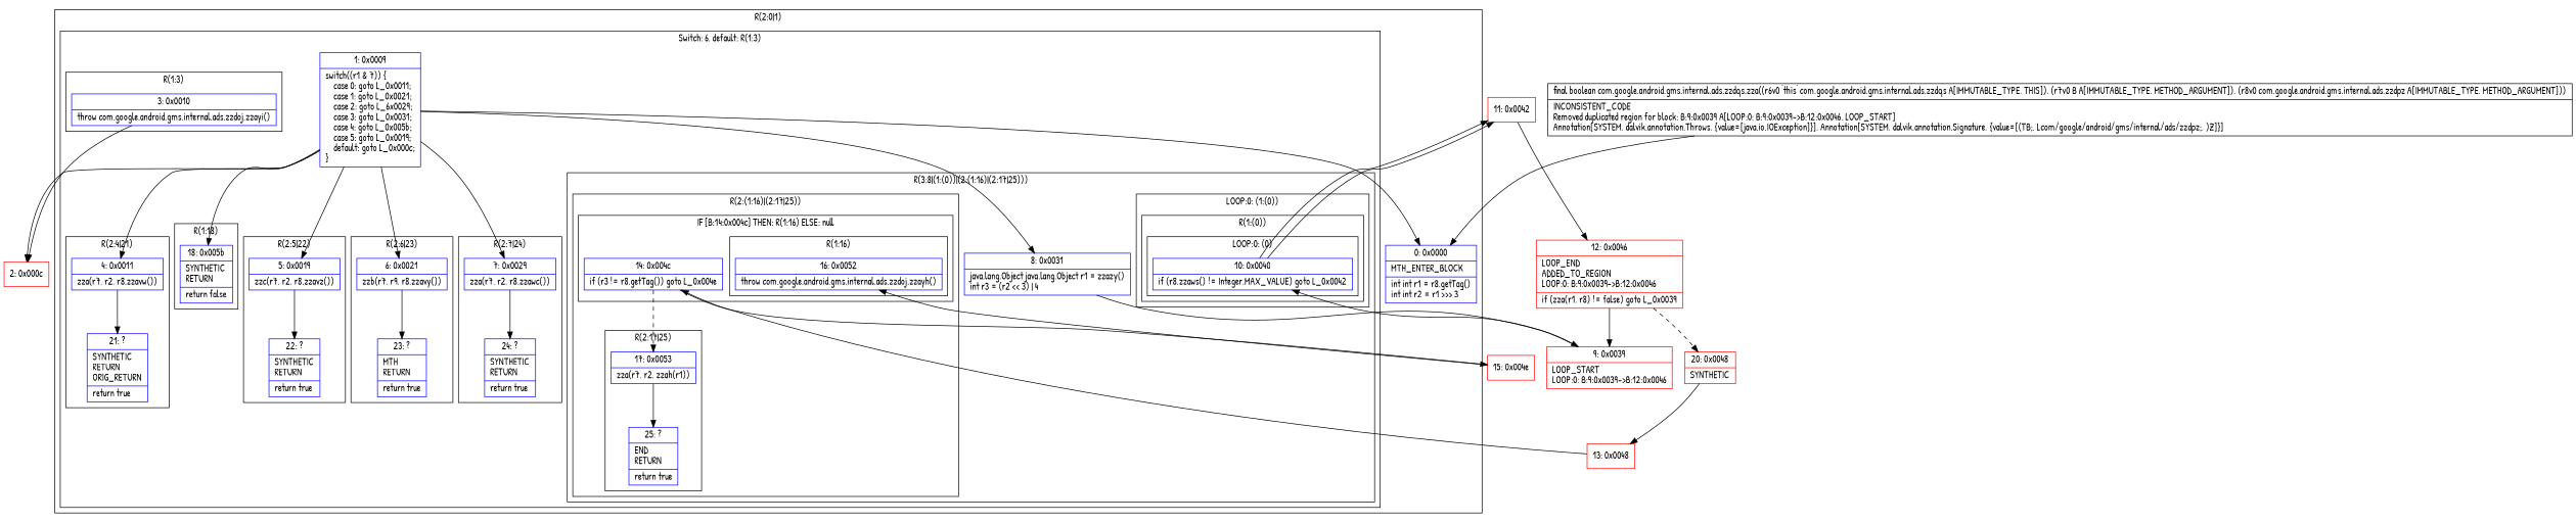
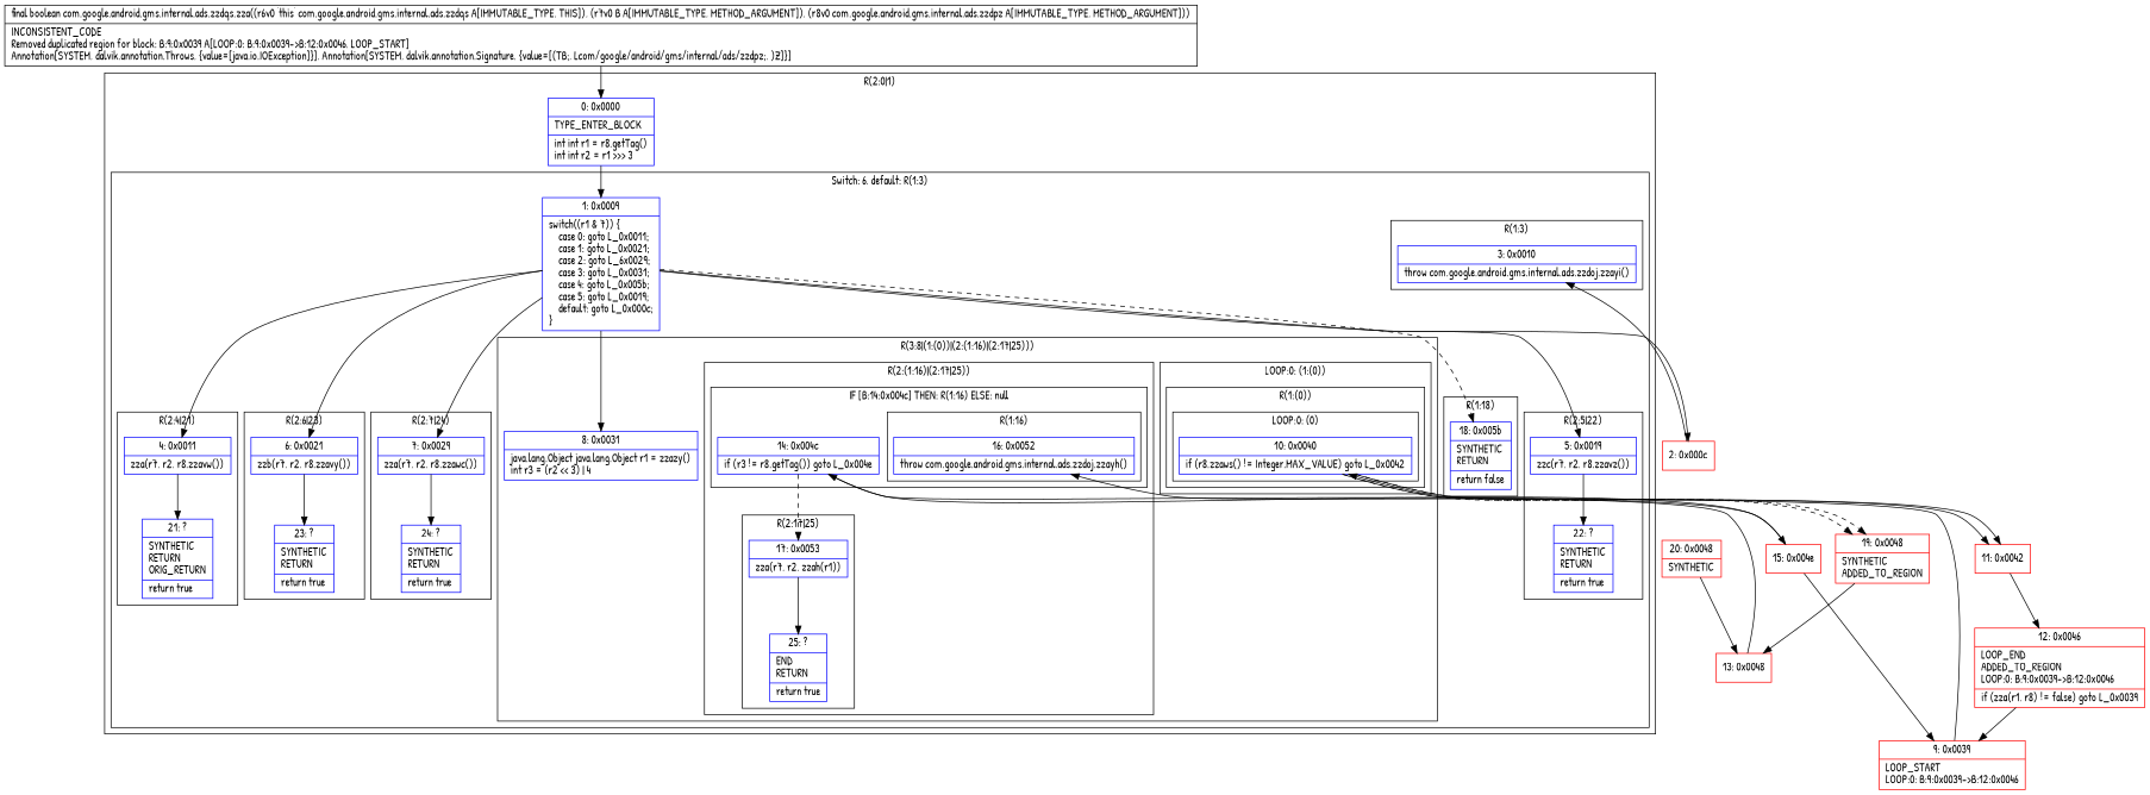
  digraph {
    fontname="Patrick Hand"
    node [color=blue fontname="Patrick Hand" shape=record]
    edge [fontname="Patrick Hand"]
    n1 [label="{4\:\ 0x0011|zza(r7, r2, r8.zzavw())\l}"]
    n2 [label="{21\:\ ?|SYNTHETIC\lRETURN\lORIG_RETURN\l|return true\l}"]
-   n3 [label="{6\:\ 0x0021|zzb(r7, r9, r8.zzavy())\l}"]
-   n4 [label="{23\:\ ?|MTH\lRETURN\l|return true\l}"]
+   n3 [label="{6\:\ 0x0021|zzb(r7, r2, r8.zzavy())\l}"]
+   n4 [label="{23\:\ ?|SYNTHETIC\lRETURN\l|return true\l}"]
    n5 [label="{7\:\ 0x0029|zza(r7, r2, r8.zzawc())\l}"]
    n6 [label="{24\:\ ?|SYNTHETIC\lRETURN\l|return true\l}"]
    n7 [label="{10\:\ 0x0040|if (r8.zzaws() != Integer.MAX_VALUE) goto L_0x0042\l}"]
    n8 [label="{16\:\ 0x0052|throw com.google.android.gms.internal.ads.zzdoj.zzayh()\l}"]
    n9 [label="{14\:\ 0x004c|if (r3 != r8.getTag()) goto L_0x004e\l}"]
    n10 [label="{17\:\ 0x0053|zza(r7, r2, zzah(r1))\l}"]
    n11 [label="{25\:\ ?|END\lRETURN\l|return true\l}"]
    n12 [label="{8\:\ 0x0031|java.lang.Object java.lang.Object r1 = zzazy()\lint r3 = (r2 \<\< 3) \| 4\l}"]
    n13 [label="{18\:\ 0x005b|SYNTHETIC\lRETURN\l|return false\l}"]
    n14 [label="{5\:\ 0x0019|zzc(r7, r2, r8.zzavz())\l}"]
    n15 [label="{22\:\ ?|SYNTHETIC\lRETURN\l|return true\l}"]
    n16 [label="{3\:\ 0x0010|throw com.google.android.gms.internal.ads.zzdoj.zzayi()\l}"]
    n17 [label="{1\:\ 0x0009|switch((r1 & 7)) \{\l    case 0: goto L_0x0011;\l    case 1: goto L_0x0021;\l    case 2: goto L_6x0029;\l    case 3: goto L_0x0031;\l    case 4: goto L_0x005b;\l    case 5: goto L_0x0019;\l    default: goto L_0x000c;\l\}\l}"]
-   n18 [label="{0\:\ 0x0000|MTH_ENTER_BLOCK\l|int int r1 = r8.getTag()\lint int r2 = r1 \>\>\> 3\l}"]
+   n18 [label="{0\:\ 0x0000|TYPE_ENTER_BLOCK\l|int int r1 = r8.getTag()\lint int r2 = r1 \>\>\> 3\l}"]
    n19 [color=red label="{11\:\ 0x0042}"]
+   n20 [color=red label="{19\:\ 0x0048|SYNTHETIC\lADDED_TO_REGION\l}"]
    n21 [color=red label="{15\:\ 0x004e}"]
    n22 [color=red label="{9\:\ 0x0039|LOOP_START\lLOOP:0: B:9:0x0039\-\>B:12:0x0046\l}"]
    n23 [color=red label="{2\:\ 0x000c}"]
    n24 [color=red label="{12\:\ 0x0046|LOOP_END\lADDED_TO_REGION\lLOOP:0: B:9:0x0039\-\>B:12:0x0046\l|if (zza(r1, r8) != false) goto L_0x0039\l}"]
    n25 [color=red label="{13\:\ 0x0048}"]
    n26 [color=red label="{20\:\ 0x0048|SYNTHETIC\l}"]
    n27 [label="{final boolean com.google.android.gms.internal.ads.zzdqs.zza((r6v0 'this' com.google.android.gms.internal.ads.zzdqs A[IMMUTABLE_TYPE, THIS]), (r7v0 B A[IMMUTABLE_TYPE, METHOD_ARGUMENT]), (r8v0 com.google.android.gms.internal.ads.zzdpz A[IMMUTABLE_TYPE, METHOD_ARGUMENT]))  | INCONSISTENT_CODE\lRemoved duplicated region for block: B:9:0x0039 A[LOOP:0: B:9:0x0039\-\>B:12:0x0046, LOOP_START]\lAnnotation[SYSTEM, dalvik.annotation.Throws, \{value=[java.io.IOException]\}], Annotation[SYSTEM, dalvik.annotation.Signature, \{value=[(TB;, Lcom\/google\/android\/gms\/internal\/ads\/zzdpz;, )Z]\}]\l}" color=""]
    subgraph cluster_1 {
      label="R(2:0|1)"
      n18
      subgraph cluster_2 {
        label="Switch: 6, default: R(1:3)"
        n17
        subgraph cluster_3 {
          label="R(2:4|21)"
          n1
          n2
        }
        subgraph cluster_4 {
          label="R(2:6|23)"
          n3
          n4
        }
        subgraph cluster_5 {
          label="R(2:7|24)"
          n5
          n6
        }
        subgraph cluster_6 {
          label="R(3:8|(1:(0))|(2:(1:16)|(2:17|25)))"
          n12
          subgraph cluster_7 {
            label="LOOP:0: (1:(0))"
            subgraph cluster_8 {
              label="R(1:(0))"
              subgraph cluster_9 {
                label="LOOP:0: (0)"
                n7
                subgraph cluster_10 {
                  label="R(0)"
                }
              }
            }
          }
          subgraph cluster_11 {
            label="R(2:(1:16)|(2:17|25))"
            subgraph cluster_12 {
              label="IF [B:14:0x004c] THEN: R(1:16) ELSE: null"
              n9
              subgraph cluster_13 {
                label="R(1:16)"
                n8
              }
            }
            subgraph cluster_14 {
              label="R(2:17|25)"
              n10
              n11
            }
          }
        }
        subgraph cluster_15 {
          label="R(1:18)"
          n13
        }
        subgraph cluster_16 {
          label="R(2:5|22)"
          n14
          n15
        }
        subgraph cluster_17 {
          label="R(1:3)"
          n16
        }
      }
    }
    n1 -> n2
    n3 -> n4
    n5 -> n6
    n7 -> n19
    n7 -> n19
+   n7 -> n20 [style=dashed]
+   n7 -> n20 [style=dashed]
    n9 -> n10 [style=dashed]
    n9 -> n21
    n10 -> n11
-   n12 -> n22
+   n21 -> n22
    n14 -> n15
    n17 -> n1
    n17 -> n3
    n17 -> n5
    n17 -> n12
-   n17 -> n13
+   n17 -> n13 [style=dashed]
    n17 -> n14
    n17 -> n23
-   n17 -> n18
+   n18 -> n17
    n19 -> n24
+   n20 -> n25
    n21 -> n8
    n22 -> n7
-   n16 -> n23
+   n23 -> n16
    n24 -> n22
-   n24 -> n26 [style=dashed]
    n25 -> n9
    n26 -> n25
    n27 -> n18
  }
